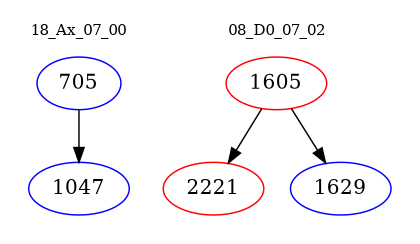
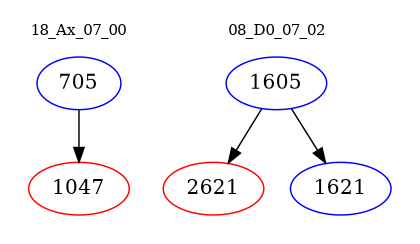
  digraph {
    node [color=blue]
    edge [color=black]
    n1 [label=705]
-   n2 [label=1047]
-   n3 [color=red label=1605]
-   n4 [color=red label=2221]
-   n5 [label=1629]
+   n2 [color=red label=1047]
+   n3 [label=1605]
+   n4 [color=red label=2621]
+   n5 [label=1621]
    subgraph cluster_1 {
      color=white
      fontsize=10
      label="18_Ax_07_00"
      n1
      n2
    }
    subgraph cluster_2 {
      color=white
      fontsize=10
      label="08_D0_07_02"
      n3
      n4
      n5
    }
    n1 -> n2
    n3 -> n4
    n3 -> n5
  }
